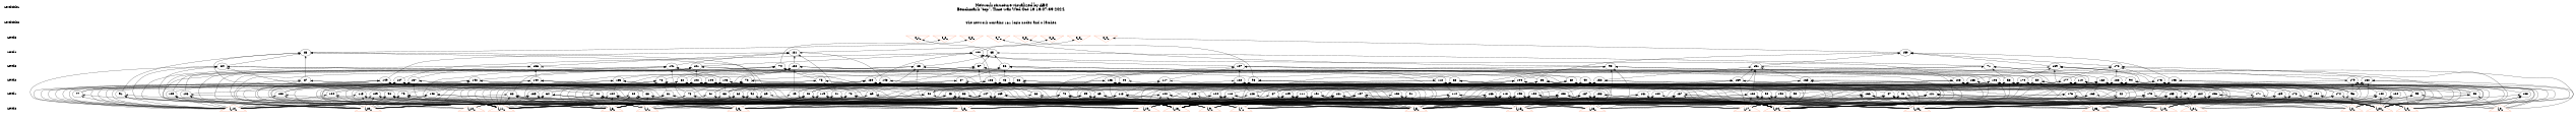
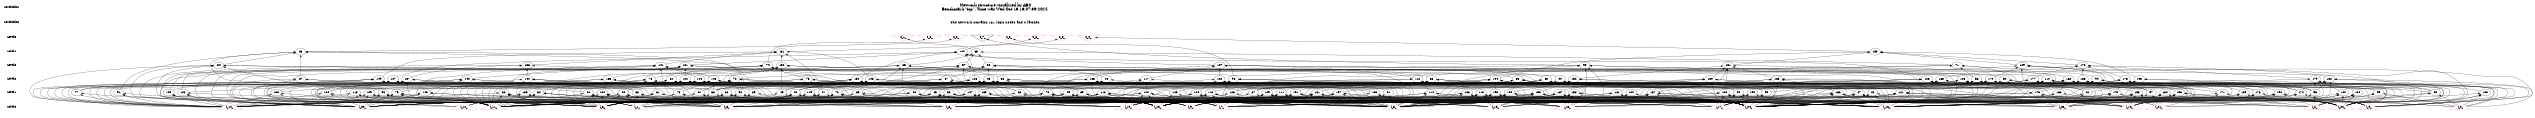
  digraph {
    node [shape=ellipse]
    edge [dir=back style=solid]
    LevelTitle1 [shape=plaintext]
    LevelTitle2 [shape=plaintext]
    Level5 [shape=plaintext]
    Level4 [shape=plaintext]
    Level3 [shape=plaintext]
    Level2 [shape=plaintext]
    Level1 [shape=plaintext]
    Level0 [shape=plaintext]
    n9 [fontname="Times-Roman" fontsize=20 label="Network structure visualized by ABC\nBenchmark \"top\". Time was Wed Oct 16 16:07:39 2024. " shape=plaintext]
    n10 [fontname="Times-Roman" fontsize=18 label="The network contains 161 logic nodes and 0 latches.\n" shape=plaintext]
    n11 [color=coral fillcolor=coral label=o_1_ shape=invtriangle]
    n12 [color=coral fillcolor=coral label=o_2_ shape=invtriangle]
    n13 [color=coral fillcolor=coral label=o_0_ shape=invtriangle]
-   n14 [color=coral fillcolor=coral label=o_7_ shape=invtriangle]
+   n14 [color=black fillcolor=coral label=o_7_ shape=invtriangle]
    n15 [color=coral fillcolor=coral label=o_5_ shape=invtriangle]
    n16 [color=coral fillcolor=coral label=o_6_ shape=invtriangle]
    n17 [color=coral fillcolor=coral label=o_3_ shape=invtriangle]
    n18 [color=coral fillcolor=coral label=o_4_ shape=invtriangle]
    n19 [label="35\n"]
    n20 [label="83\n"]
    n21 [label="100\n"]
    n22 [label="131\n"]
    n23 [label="150\n"]
    n24 [label="36\n"]
    n25 [label="57\n"]
    n26 [label="65\n"]
    n27 [label="71\n"]
    n28 [label="74\n"]
    n29 [label="84\n"]
    n30 [label="93\n"]
    n31 [label="101\n"]
    n32 [label="107\n"]
    n33 [label="132\n"]
    n34 [label="136\n"]
    n35 [label="141\n"]
    n36 [label="151\n"]
    n37 [label="169\n"]
    n38 [label="172\n"]
    n39 [label="37\n"]
    n40 [label="40\n"]
    n41 [label="44\n"]
    n42 [label="48\n"]
    n43 [label="52\n"]
    n44 [label="54\n"]
    n45 [label="58\n"]
    n46 [label="60\n"]
    n47 [label="66\n"]
    n48 [label="68\n"]
    n49 [label="72\n"]
    n50 [label="75\n"]
    n51 [label="76\n"]
    n52 [label="85\n"]
    n53 [label="87\n"]
    n54 [label="94\n"]
    n55 [label="98\n"]
    n56 [label="102\n"]
    n57 [label="108\n"]
    n58 [label="110\n"]
    n59 [label="112\n"]
    n60 [label="117\n"]
    n61 [label="122\n"]
    n62 [label="125\n"]
    n63 [label="126\n"]
    n64 [label="127\n"]
    n65 [label="128\n"]
    n66 [label="130\n"]
    n67 [label="133\n"]
    n68 [label="137\n"]
    n69 [label="140\n"]
    n70 [label="142\n"]
    n71 [label="144\n"]
    n72 [label="146\n"]
    n73 [label="148\n"]
    n74 [label="149\n"]
    n75 [label="152\n"]
    n76 [label="159\n"]
    n77 [label="162\n"]
    n78 [label="165\n"]
    n79 [label="170\n"]
    n80 [label="173\n"]
    n81 [label="177\n"]
    n82 [label="179\n"]
    n83 [label="182\n"]
    n84 [label="185\n"]
    n85 [label="188\n"]
    n86 [label="193\n"]
    n87 [label="194\n"]
    n88 [label="38\n"]
    n89 [label="39\n"]
    n90 [label="41\n"]
    n91 [label="42\n"]
    n92 [label="43\n"]
    n93 [label="45\n"]
    n94 [label="46\n"]
    n95 [label="47\n"]
    n96 [label="49\n"]
    n97 [label="50\n"]
    n98 [label="51\n"]
    n99 [label="53\n"]
    n100 [label="55\n"]
    n101 [label="56\n"]
    n102 [label="59\n"]
    n103 [label="61\n"]
    n104 [label="62\n"]
    n105 [label="63\n"]
    n106 [label="64\n"]
    n107 [label="67\n"]
    n108 [label="69\n"]
    n109 [label="70\n"]
    n110 [label="73\n"]
    n111 [label="77\n"]
    n112 [label="78\n"]
    n113 [label="79\n"]
    n114 [label="80\n"]
    n115 [label="81\n"]
    n116 [label="82\n"]
    n117 [label="86\n"]
    n118 [label="88\n"]
    n119 [label="89\n"]
    n120 [label="90\n"]
    n121 [label="91\n"]
    n122 [label="92\n"]
    n123 [label="95\n"]
    n124 [label="96\n"]
    n125 [label="97\n"]
    n126 [label="99\n"]
    n127 [label="103\n"]
    n128 [label="104\n"]
    n129 [label="105\n"]
    n130 [label="106\n"]
    n131 [label="109\n"]
    n132 [label="111\n"]
    n133 [label="113\n"]
    n134 [label="114\n"]
    n135 [label="115\n"]
    n136 [label="116\n"]
    n137 [label="118\n"]
    n138 [label="119\n"]
    n139 [label="120\n"]
    n140 [label="121\n"]
    n141 [label="123\n"]
    n142 [label="124\n"]
    n143 [label="129\n"]
    n144 [label="134\n"]
    n145 [label="135\n"]
    n146 [label="138\n"]
    n147 [label="139\n"]
    n148 [label="143\n"]
    n149 [label="145\n"]
    n150 [label="147\n"]
    n151 [label="153\n"]
    n152 [label="154\n"]
    n153 [label="155\n"]
    n154 [label="156\n"]
    n155 [label="157\n"]
    n156 [label="158\n"]
    n157 [label="160\n"]
    n158 [label="161\n"]
    n159 [label="163\n"]
    n160 [label="164\n"]
    n161 [label="166\n"]
    n162 [label="167\n"]
    n163 [label="168\n"]
    n164 [label="171\n"]
    n165 [label="174\n"]
    n166 [label="175\n"]
    n167 [label="176\n"]
    n168 [label="178\n"]
    n169 [label="180\n"]
    n170 [label="181\n"]
    n171 [label="183\n"]
    n172 [label="184\n"]
    n173 [label="186\n"]
    n174 [label="187\n"]
    n175 [label="189\n"]
    n176 [label="190\n"]
    n177 [label="191\n"]
    n178 [label="192\n"]
    n179 [label="195\n"]
    n180 [color=coral fillcolor=coral label=i_20_ shape=triangle]
    n181 [color=coral fillcolor=coral label=i_9_ shape=triangle]
    n182 [color=coral fillcolor=coral label=i_10_ shape=triangle]
    n183 [color=coral fillcolor=coral label=i_7_ shape=triangle]
    n184 [color=coral fillcolor=coral label=i_8_ shape=triangle]
    n185 [color=coral fillcolor=coral label=i_5_ shape=triangle]
    n186 [color=coral fillcolor=coral label=i_6_ shape=triangle]
    n187 [color=coral fillcolor=coral label=i_14_ shape=triangle]
    n188 [color=coral fillcolor=coral label=i_3_ shape=triangle]
    n189 [color=coral fillcolor=coral label=i_13_ shape=triangle]
    n190 [color=coral fillcolor=coral label=i_4_ shape=triangle]
    n191 [color=coral fillcolor=coral label=i_12_ shape=triangle]
    n192 [color=coral fillcolor=coral label=i_1_ shape=triangle]
    n193 [color=coral fillcolor=coral label=i_11_ shape=triangle]
    n194 [color=coral fillcolor=coral label=i_2_ shape=triangle]
    n195 [color=coral fillcolor=coral label=i_23_ shape=triangle]
    n196 [color=coral fillcolor=coral label=i_18_ shape=triangle]
    n197 [color=coral fillcolor=coral label=i_24_ shape=triangle]
    n198 [color=coral fillcolor=coral label=i_17_ shape=triangle]
    n199 [color=coral fillcolor=coral label=i_0_ shape=triangle]
    n200 [color=coral fillcolor=coral label=i_21_ shape=triangle]
    n201 [color=coral fillcolor=coral label=i_16_ shape=triangle]
    n202 [color=coral fillcolor=coral label=i_22_ shape=triangle]
    n203 [color=coral fillcolor=coral label=i_15_ shape=triangle]
    n204 [color=coral fillcolor=coral label=i_19_ shape=triangle]
    subgraph sub_1 {
      LevelTitle1
      LevelTitle2
      Level5
      Level4
      Level3
      Level2
      Level1
      Level0
    }
    subgraph sub_2 {
      rank=same
      LevelTitle1
      n9
    }
    subgraph sub_3 {
      rank=same
      LevelTitle2
      n10
    }
    subgraph sub_4 {
      rank=same
      Level5
      n11
      n12
      n13
      n14
      n15
      n16
      n17
      n18
    }
    subgraph sub_5 {
      rank=same
      Level4
      n19
      n20
      n21
      n22
      n23
    }
    subgraph sub_6 {
      rank=same
      Level3
      n24
      n25
      n26
      n27
      n28
      n29
      n30
      n31
      n32
      n33
      n34
      n35
      n36
      n37
      n38
    }
    subgraph sub_7 {
      rank=same
      Level2
      n39
      n40
      n41
      n42
      n43
      n44
      n45
      n46
      n47
      n48
      n49
      n50
      n51
      n52
      n53
      n54
      n55
      n56
      n57
      n58
      n59
      n60
      n61
      n62
      n63
      n64
      n65
      n66
      n67
      n68
      n69
      n70
      n71
      n72
      n73
      n74
      n75
      n76
      n77
      n78
      n79
      n80
      n81
      n82
      n83
      n84
      n85
      n86
      n87
    }
    subgraph sub_8 {
      rank=same
      Level1
      n88
      n89
      n90
      n91
      n92
      n93
      n94
      n95
      n96
      n97
      n98
      n99
      n100
      n101
      n102
      n103
      n104
      n105
      n106
      n107
      n108
      n109
      n110
      n111
      n112
      n113
      n114
      n115
      n116
      n117
      n118
      n119
      n120
      n121
      n122
      n123
      n124
      n125
      n126
      n127
      n128
      n129
      n130
      n131
      n132
      n133
      n134
      n135
      n136
      n137
      n138
      n139
      n140
      n141
      n142
      n143
      n144
      n145
      n146
      n147
      n148
      n149
      n150
      n151
      n152
      n153
      n154
      n155
      n156
      n157
      n158
      n159
      n160
      n161
      n162
      n163
      n164
      n165
      n166
      n167
      n168
      n169
      n170
      n171
      n172
      n173
      n174
      n175
      n176
      n177
      n178
      n179
    }
    subgraph sub_9 {
      rank=same
      Level0
      n180
      n181
      n182
      n183
      n184
      n185
      n186
      n187
      n188
      n189
      n190
      n191
      n192
      n193
      n194
      n195
      n196
      n197
      n198
      n199
      n200
      n201
      n202
      n203
      n204
    }
    LevelTitle1 -> LevelTitle2 [style=invis]
    LevelTitle2 -> Level5 [style=invis]
    Level5 -> Level4 [style=invis]
    Level4 -> Level3 [style=invis]
    Level3 -> Level2 [style=invis]
    Level2 -> Level1 [style=invis]
    Level1 -> Level0 [style=invis]
    n9 -> n10 [style=invis]
    n10 -> n11 [style=invis]
    n10 -> n12 [style=invis]
    n10 -> n13 [style=invis]
    n10 -> n14 [style=invis]
    n10 -> n15 [style=invis]
    n10 -> n16 [style=invis]
    n10 -> n17 [style=invis]
    n10 -> n18 [style=invis]
    n11 -> n12 [style=invis]
    n11 -> n19
    n12 -> n13 [style=invis]
    n12 -> n28
    n13 -> n14 [style=invis]
    n13 -> n20
    n14 -> n15 [style=invis]
    n14 -> n30
    n15 -> n16 [style=invis]
    n15 -> n55
    n16 -> n17 [style=invis]
    n16 -> n21
    n17 -> n18 [style=invis]
    n17 -> n22
    n18 -> n23
    n19 -> n24
    n19 -> n25
    n19 -> n26
    n19 -> n27
    n20 -> n29
    n20 -> n53
    n20 -> n119
    n20 -> n120
    n20 -> n121
    n20 -> n122
    n21 -> n31
    n21 -> n32
    n21 -> n63
    n21 -> n64
    n21 -> n65
    n21 -> n66
    n22 -> n33
    n22 -> n34
    n22 -> n35
    n22 -> n73
    n22 -> n74
    n22 -> n90
    n23 -> n36
    n23 -> n37
    n23 -> n38
    n23 -> n86
    n23 -> n87
    n24 -> n39
    n24 -> n40
    n24 -> n41
    n24 -> n42
    n24 -> n43
    n24 -> n44
    n25 -> n45
    n25 -> n46
    n25 -> n103
    n25 -> n104
    n25 -> n105
    n25 -> n106
    n26 -> n47
    n26 -> n48
    n26 -> n109
    n26 -> n181
    n26 -> n191
    n26 -> n193
    n27 -> n45
    n27 -> n49
    n27 -> n91
    n27 -> n110
    n27 -> n202
    n28 -> n50
    n28 -> n51
    n28 -> n116
    n28 -> n180
    n28 -> n196
    n28 -> n197
    n29 -> n52
    n29 -> n117
    n29 -> n180
    n29 -> n187
    n29 -> n193
    n29 -> n197
    n30 -> n54
    n30 -> n185
    n30 -> n189
    n30 -> n196
    n30 -> n197
    n30 -> n203
    n31 -> n56
    n31 -> n129
    n31 -> n130
    n31 -> n185
    n31 -> n189
    n31 -> n193
    n32 -> n57
    n32 -> n58
    n32 -> n59
    n32 -> n60
    n32 -> n61
    n32 -> n62
    n33 -> n67
    n33 -> n96
    n33 -> n100
    n33 -> n145
    n33 -> n180
    n33 -> n197
    n34 -> n68
    n34 -> n69
    n34 -> n105
    n34 -> n180
    n35 -> n70
    n35 -> n71
    n35 -> n72
    n35 -> n186
    n35 -> n188
    n35 -> n192
    n36 -> n75
    n36 -> n76
    n36 -> n77
    n36 -> n78
    n36 -> n162
    n36 -> n163
    n37 -> n79
    n37 -> n141
    n37 -> n164
    n37 -> n190
    n37 -> n195
    n37 -> n197
    n38 -> n80
    n38 -> n81
    n38 -> n82
    n38 -> n83
    n38 -> n84
    n38 -> n85
    n39 -> n88
    n39 -> n89
    n39 -> n181
    n39 -> n191
    n40 -> n90
    n40 -> n91
    n40 -> n92
    n40 -> n202
    n41 -> n93
    n41 -> n94
    n41 -> n95
    n42 -> n94
    n42 -> n96
    n42 -> n97
    n42 -> n98
    n42 -> n187
    n42 -> n201
    n43 -> n99
    n43 -> n186
    n43 -> n187
    n43 -> n188
    n43 -> n190
    n44 -> n100
    n44 -> n101
    n44 -> n195
    n44 -> n197
    n44 -> n202
    n45 -> n102
    n45 -> n197
    n45 -> n198
    n45 -> n201
    n45 -> n202
    n46 -> n88
    n46 -> n185
    n46 -> n195
    n46 -> n202
    n47 -> n96
    n47 -> n107
    n47 -> n187
    n47 -> n195
    n47 -> n201
    n47 -> n202
    n48 -> n94
    n48 -> n97
    n48 -> n108
    n48 -> n187
    n48 -> n189
    n48 -> n201
    n49 -> n88
    n49 -> n103
    n49 -> n181
    n49 -> n185
    n49 -> n191
    n49 -> n193
    n50 -> n89
    n50 -> n90
    n50 -> n186
    n50 -> n187
    n50 -> n197
    n51 -> n111
    n51 -> n112
    n51 -> n113
    n51 -> n114
    n51 -> n115
    n51 -> n203
    n52 -> n100
    n52 -> n182
    n52 -> n186
    n52 -> n188
    n52 -> n197
    n53 -> n118
    n53 -> n186
    n53 -> n189
    n53 -> n193
    n54 -> n123
    n54 -> n124
    n54 -> n125
    n54 -> n185
    n55 -> n126
    n55 -> n183
    n55 -> n185
    n55 -> n189
    n55 -> n197
    n55 -> n204
    n56 -> n127
    n56 -> n128
    n56 -> n183
    n56 -> n187
    n56 -> n189
    n56 -> n193
    n57 -> n131
    n57 -> n182
    n57 -> n188
    n57 -> n194
    n57 -> n197
    n57 -> n200
    n58 -> n132
    n58 -> n182
    n58 -> n188
    n58 -> n194
    n58 -> n197
    n58 -> n199
    n59 -> n126
    n59 -> n133
    n59 -> n134
    n59 -> n135
    n59 -> n136
    n60 -> n137
    n60 -> n138
    n60 -> n139
    n60 -> n140
    n61 -> n141
    n61 -> n142
    n61 -> n188
    n61 -> n197
    n61 -> n203
    n62 -> n123
    n62 -> n185
    n62 -> n186
    n62 -> n189
    n62 -> n193
    n62 -> n203
    n63 -> n127
    n63 -> n185
    n63 -> n187
    n63 -> n193
    n64 -> n129
    n64 -> n130
    n64 -> n185
    n64 -> n189
    n64 -> n193
    n64 -> n197
    n65 -> n124
    n65 -> n143
    n65 -> n186
    n65 -> n193
    n65 -> n197
    n65 -> n199
    n66 -> n123
    n66 -> n128
    n66 -> n183
    n66 -> n185
    n66 -> n186
    n66 -> n193
    n67 -> n144
    n67 -> n180
    n67 -> n187
    n67 -> n197
    n67 -> n204
    n68 -> n146
    n68 -> n147
    n68 -> n186
    n68 -> n188
    n68 -> n192
    n69 -> n88
    n69 -> n185
    n69 -> n188
    n69 -> n192
    n69 -> n193
    n70 -> n118
    n70 -> n148
    n70 -> n184
    n70 -> n186
    n70 -> n193
    n71 -> n149
    n71 -> n180
    n71 -> n184
    n71 -> n187
    n71 -> n193
    n71 -> n197
    n72 -> n88
    n72 -> n112
-   n69 -> n146
+   n72 -> n146
    n72 -> n150
    n72 -> n193
    n72 -> n197
    n73 -> n88
    n73 -> n111
    n73 -> n125
    n73 -> n182
    n73 -> n193
    n74 -> n108
    n74 -> n119
    n74 -> n180
    n74 -> n187
    n74 -> n193
    n74 -> n197
    n75 -> n151
    n75 -> n152
    n75 -> n153
    n75 -> n154
    n75 -> n155
    n75 -> n156
    n76 -> n157
    n76 -> n158
    n76 -> n197
    n76 -> n198
    n76 -> n202
    n76 -> n204
    n77 -> n159
    n77 -> n160
    n77 -> n185
    n77 -> n197
    n77 -> n198
    n77 -> n201
    n78 -> n107
    n78 -> n161
    n78 -> n198
    n78 -> n201
    n78 -> n202
    n78 -> n204
    n79 -> n141
    n79 -> n197
    n79 -> n198
    n79 -> n201
    n79 -> n202
    n79 -> n203
    n80 -> n165
    n80 -> n166
    n80 -> n167
    n80 -> n189
    n80 -> n190
    n80 -> n201
    n81 -> n107
    n81 -> n149
    n81 -> n164
    n81 -> n168
    n81 -> n190
    n81 -> n195
    n82 -> n124
    n82 -> n169
    n82 -> n170
    n82 -> n190
    n82 -> n201
    n83 -> n124
    n83 -> n171
    n83 -> n172
    n83 -> n195
    n83 -> n197
    n83 -> n199
    n84 -> n124
    n84 -> n125
    n84 -> n173
    n84 -> n174
    n84 -> n184
    n85 -> n166
    n85 -> n168
    n85 -> n175
    n85 -> n176
    n85 -> n177
    n85 -> n178
    n86 -> n91
    n86 -> n141
    n86 -> n165
    n86 -> n190
    n87 -> n179
    n87 -> n183
    n87 -> n184
    n87 -> n185
    n87 -> n196
    n87 -> n197
    n88 -> n184
    n88 -> n186
    n89 -> n180
    n89 -> n182
    n89 -> n193
    n89 -> n200
    n90 -> n188
    n90 -> n192
    n90 -> n194
    n91 -> n195
    n91 -> n197
    n92 -> n187
    n92 -> n190
    n92 -> n198
    n92 -> n201
    n93 -> n180
    n93 -> n184
    n93 -> n185
    n93 -> n186
    n93 -> n198
    n93 -> n204
    n94 -> n181
    n94 -> n188
    n94 -> n190
    n94 -> n191
    n94 -> n192
    n94 -> n193
    n95 -> n187
    n95 -> n189
    n95 -> n195
    n95 -> n197
    n95 -> n201
    n95 -> n202
    n96 -> n184
    n96 -> n186
    n97 -> n180
    n97 -> n195
    n97 -> n197
    n97 -> n198
    n97 -> n202
    n98 -> n183
    n98 -> n185
    n99 -> n180
    n99 -> n181
    n99 -> n182
    n99 -> n184
    n100 -> n192
    n100 -> n194
    n100 -> n199
    n101 -> n191
    n101 -> n193
    n101 -> n198
-   n101 -> n40
+   n101 -> n201
    n102 -> n180
    n102 -> n187
    n102 -> n189
    n102 -> n195
    n102 -> n196
    n103 -> n188
    n103 -> n190
    n103 -> n192
    n104 -> n181
    n104 -> n184
    n104 -> n186
    n104 -> n189
    n104 -> n191
    n104 -> n193
    n105 -> n187
    n105 -> n189
    n105 -> n203
    n106 -> n180
    n106 -> n181
    n106 -> n191
    n106 -> n193
    n106 -> n198
    n106 -> n201
    n107 -> n185
    n107 -> n189
    n108 -> n183
    n108 -> n184
    n108 -> n186
    n109 -> n180
    n109 -> n188
    n109 -> n190
    n109 -> n192
    n109 -> n198
    n109 -> n204
    n110 -> n180
    n110 -> n187
    n110 -> n189
    n110 -> n198
    n110 -> n201
    n110 -> n203
    n111 -> n180
    n111 -> n187
    n112 -> n185
    n112 -> n188
    n112 -> n192
    n113 -> n180
    n113 -> n186
    n113 -> n187
    n113 -> n193
    n113 -> n196
    n113 -> n197
    n114 -> n185
    n114 -> n186
    n114 -> n188
    n114 -> n189
    n114 -> n192
    n114 -> n193
    n115 -> n186
    n115 -> n189
    n115 -> n193
    n115 -> n197
    n116 -> n186
    n116 -> n187
    n116 -> n188
    n116 -> n189
    n116 -> n192
    n116 -> n193
    n117 -> n183
    n117 -> n186
    n117 -> n188
    n117 -> n189
    n117 -> n192
    n117 -> n193
    n118 -> n185
    n118 -> n188
    n118 -> n192
    n119 -> n185
    n119 -> n188
    n119 -> n192
    n120 -> n180
    n120 -> n183
    n120 -> n186
    n120 -> n187
    n120 -> n193
    n120 -> n197
    n121 -> n180
    n121 -> n187
    n121 -> n204
    n122 -> n186
    n122 -> n189
    n122 -> n193
    n122 -> n197
    n123 -> n196
    n123 -> n197
    n124 -> n182
    n124 -> n194
    n125 -> n197
    n125 -> n200
    n126 -> n182
    n126 -> n194
    n126 -> n199
    n127 -> n180
    n127 -> n196
    n127 -> n197
    n128 -> n180
    n128 -> n187
    n128 -> n197
    n129 -> n180
    n129 -> n187
    n129 -> n204
    n130 -> n180
    n130 -> n187
    n130 -> n203
    n131 -> n180
    n131 -> n182
    n131 -> n187
    n131 -> n193
    n132 -> n185
    n132 -> n188
    n132 -> n189
    n132 -> n197
    n132 -> n204
    n133 -> n185
    n133 -> n188
    n133 -> n189
    n133 -> n196
    n133 -> n197
    n133 -> n203
    n134 -> n183
    n134 -> n185
    n134 -> n188
    n134 -> n196
    n134 -> n197
    n135 -> n180
    n135 -> n187
    n135 -> n193
    n135 -> n197
    n136 -> n183
    n136 -> n185
    n136 -> n188
    n136 -> n189
    n136 -> n197
    n136 -> n204
    n137 -> n183
    n137 -> n186
    n137 -> n189
    n137 -> n193
    n137 -> n197
    n138 -> n185
    n138 -> n186
    n138 -> n189
    n138 -> n193
    n138 -> n204
    n139 -> n185
    n139 -> n186
    n139 -> n189
    n139 -> n193
    n139 -> n197
    n139 -> n204
    n140 -> n182
    n140 -> n186
    n140 -> n193
    n140 -> n194
    n140 -> n197
    n140 -> n200
    n141 -> n185
    n141 -> n189
    n142 -> n183
    n142 -> n185
    n142 -> n186
    n142 -> n193
    n142 -> n197
    n143 -> n185
    n143 -> n186
    n143 -> n189
    n143 -> n193
    n143 -> n197
    n143 -> n203
    n144 -> n184
    n144 -> n185
    n144 -> n186
    n144 -> n188
    n144 -> n192
    n144 -> n193
    n145 -> n182
    n145 -> n187
    n145 -> n188
    n145 -> n193
    n146 -> n180
    n146 -> n187
    n146 -> n196
    n147 -> n184
    n147 -> n189
    n147 -> n193
    n147 -> n197
    n148 -> n180
    n148 -> n187
    n148 -> n189
    n148 -> n204
    n149 -> n183
    n149 -> n189
    n150 -> n180
    n150 -> n187
    n150 -> n189
    n150 -> n197
    n150 -> n203
    n151 -> n181
    n151 -> n185
    n151 -> n189
    n151 -> n197
    n151 -> n201
    n151 -> n203
    n152 -> n181
    n152 -> n185
    n152 -> n189
    n152 -> n197
    n152 -> n201
    n152 -> n204
    n153 -> n181
    n153 -> n182
    n153 -> n194
    n153 -> n197
    n153 -> n200
    n153 -> n201
    n154 -> n181
    n154 -> n182
    n154 -> n194
    n154 -> n197
    n154 -> n199
    n154 -> n201
    n155 -> n181
    n155 -> n185
    n155 -> n189
    n155 -> n201
    n155 -> n203
    n155 -> n204
    n156 -> n181
    n156 -> n183
    n156 -> n185
    n156 -> n196
    n156 -> n197
    n156 -> n201
    n157 -> n183
    n157 -> n185
    n157 -> n201
    n158 -> n185
    n158 -> n189
    n158 -> n197
    n158 -> n201
    n159 -> n196
    n159 -> n197
    n159 -> n202
    n160 -> n182
    n160 -> n194
    n160 -> n200
    n160 -> n202
    n161 -> n189
    n161 -> n196
    n161 -> n197
    n161 -> n198
    n161 -> n201
    n161 -> n202
    n162 -> n185
    n162 -> n189
    n162 -> n198
    n162 -> n201
    n162 -> n202
    n162 -> n203
    n163 -> n183
    n163 -> n189
    n163 -> n197
    n163 -> n198
    n163 -> n201
    n163 -> n202
    n164 -> n201
    n164 -> n202
    n164 -> n204
    n165 -> n201
    n165 -> n202
    n165 -> n203
    n166 -> n195
    n166 -> n196
    n166 -> n197
    n166 -> n202
    n167 -> n185
    n167 -> n189
    n167 -> n190
    n167 -> n195
    n168 -> n195
    n168 -> n197
    n168 -> n201
    n168 -> n202
    n169 -> n195
    n169 -> n197
    n169 -> n200
    n169 -> n202
    n170 -> n183
    n170 -> n184
    n170 -> n185
    n170 -> n189
    n170 -> n197
    n170 -> n204
    n171 -> n190
    n171 -> n199
    n171 -> n201
    n171 -> n202
    n172 -> n197
    n172 -> n198
    n172 -> n201
    n172 -> n202
    n173 -> n184
    n173 -> n185
    n173 -> n189
    n173 -> n197
    n173 -> n203
    n174 -> n181
    n174 -> n183
    n174 -> n189
    n174 -> n196
    n174 -> n197
    n174 -> n201
    n175 -> n185
    n175 -> n190
    n175 -> n201
    n176 -> n183
    n176 -> n185
    n176 -> n190
    n177 -> n184
    n177 -> n185
    n177 -> n189
    n177 -> n197
    n177 -> n204
    n178 -> n182
    n178 -> n184
    n178 -> n194
    n178 -> n197
    n178 -> n199
    n179 -> n184
    n179 -> n185
    n179 -> n189
    n179 -> n196
    n179 -> n197
    n179 -> n203
  }
